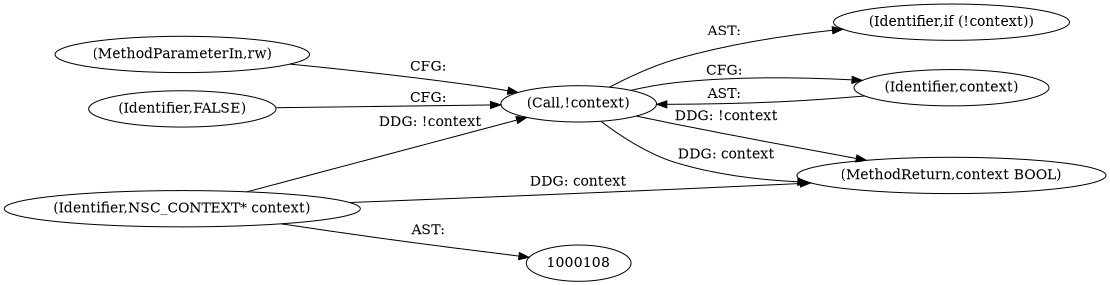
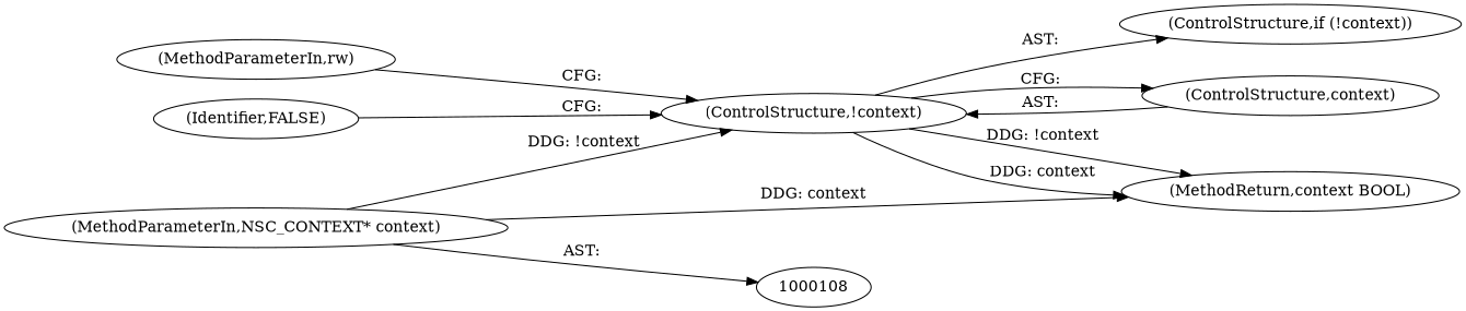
  digraph {
    rankdir=LR
-   n1 [label="(Call,!context)"]
-   n2 [label="(Identifier,context)"]
+   n1 [label="(ControlStructure,!context)"]
+   n2 [label="(ControlStructure,context)"]
    n3 [label="(MethodReturn,context BOOL)"]
-   n4 [label="(Identifier,if (!context))"]
-   n5 [label="(Identifier,NSC_CONTEXT* context)"]
+   n4 [label="(ControlStructure,if (!context))"]
+   n5 [label="(MethodParameterIn,NSC_CONTEXT* context)"]
    1000108
    n7 [label="(MethodParameterIn,rw)"]
    n8 [label="(Identifier,FALSE)"]
    n1 -> n2 [label="CFG: "]
    n1 -> n3 [label="DDG: !context"]
    n1 -> n3 [label="DDG: context"]
    n1 -> n4 [label="AST: "]
    n2 -> n1 [label="AST: "]
    n5 -> n1 [label="DDG: !context"]
    n5 -> n3 [label="DDG: context"]
    n5 -> 1000108 [label="AST: "]
    n7 -> n1 [label="CFG: "]
    n8 -> n1 [label="CFG: "]
  }
